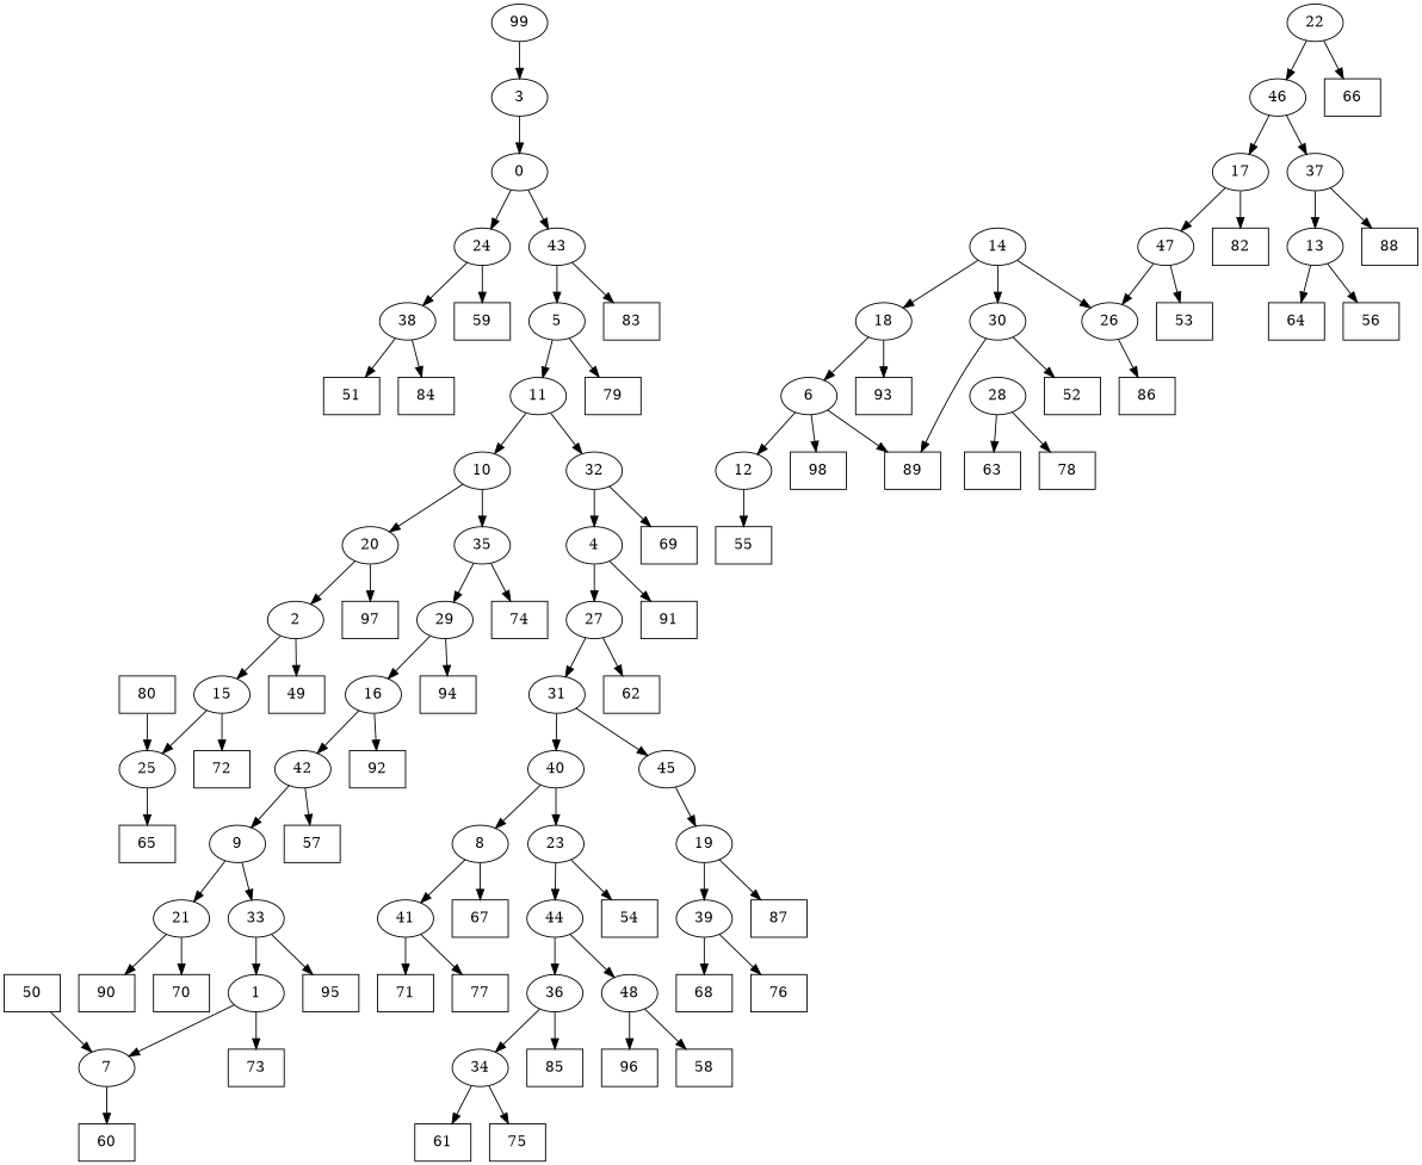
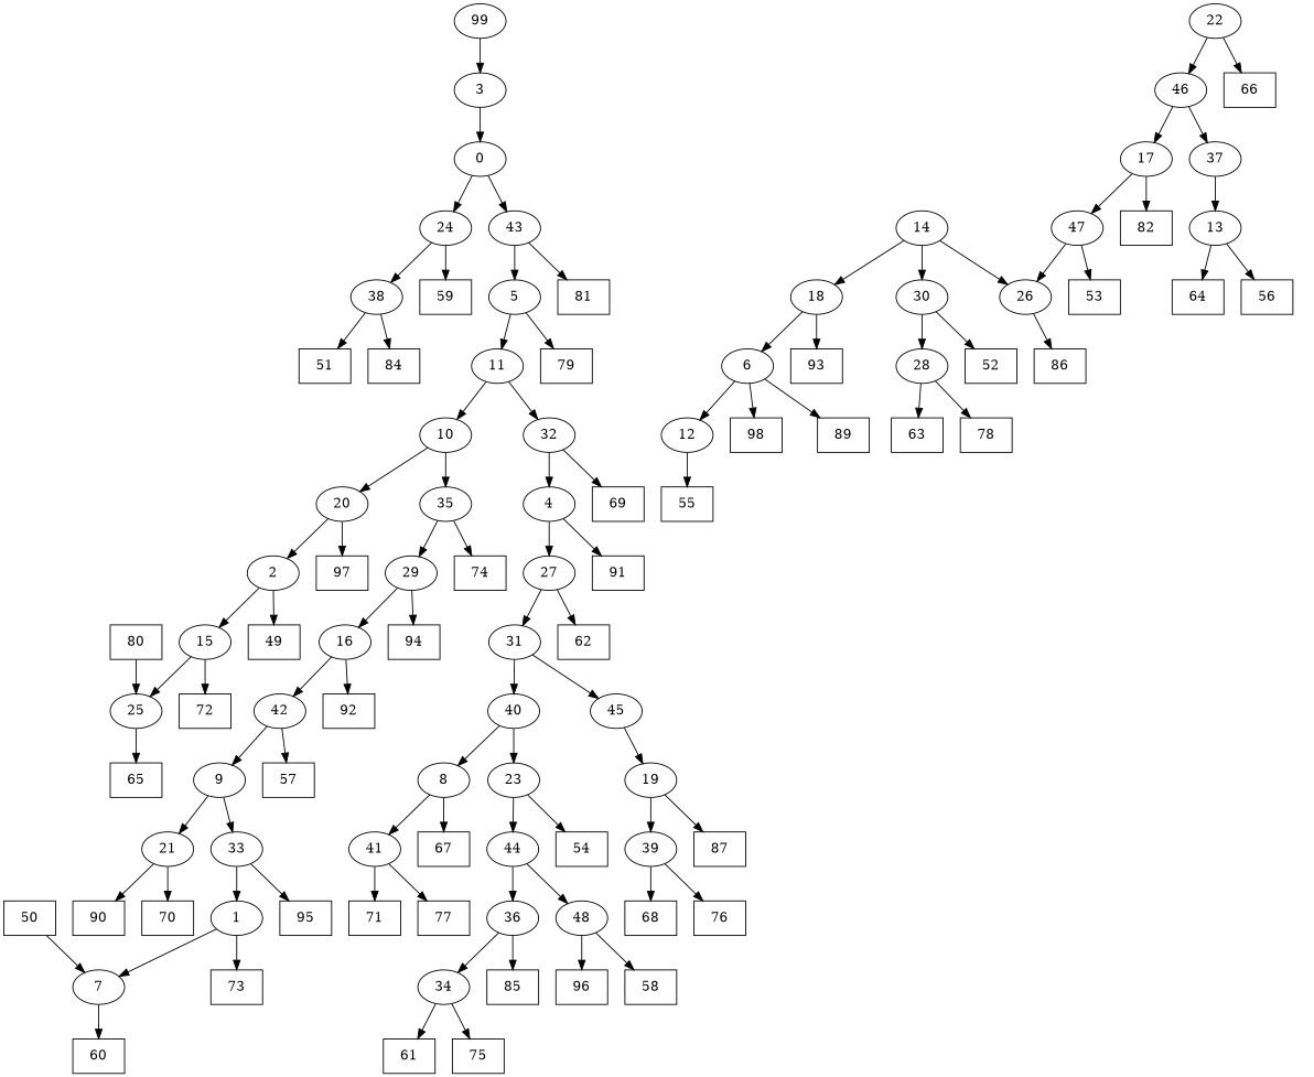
  digraph {
    n1 [label=0]
    n2 [label=24]
    n3 [label=43]
    n4 [label=38]
    n5 [label=59 shape=box]
    n6 [label=5]
-   n7 [label=83 shape=box]
+   n7 [label=81 shape=box]
    n8 [label=1]
    n9 [label=7]
    n10 [label=73 shape=box]
    n11 [label=60 shape=box]
    n12 [label=2]
    n13 [label=15]
    n14 [label=49 shape=box]
    n15 [label=25]
    n16 [label=72 shape=box]
    n17 [label=3]
    n18 [label=4]
    n19 [label=27]
    n20 [label=91 shape=box]
    n21 [label=31]
    n22 [label=62 shape=box]
    n23 [label=11]
    n24 [label=79 shape=box]
    n25 [label=10]
    n26 [label=32]
    n27 [label=6]
    n28 [label=12]
    n29 [label=98 shape=box]
    n30 [label=89 shape=box]
    n31 [label=55 shape=box]
    n32 [label=50 shape=box]
    n33 [label=8]
    n34 [label=41]
    n35 [label=67 shape=box]
    n36 [label=71 shape=box]
    n37 [label=77 shape=box]
    n38 [label=9]
    n39 [label=21]
    n40 [label=33]
    n41 [label=90 shape=box]
    n42 [label=70 shape=box]
    n43 [label=95 shape=box]
    n44 [label=20]
    n45 [label=35]
    n46 [label=97 shape=box]
    n47 [label=29]
    n48 [label=74 shape=box]
    n49 [label=69 shape=box]
    n50 [label=13]
    n51 [label=64 shape=box]
    n52 [label=56 shape=box]
    n53 [label=14]
    n54 [label=18]
    n55 [label=30]
    n56 [label=26]
    n57 [label=93 shape=box]
    n58 [label=28]
    n59 [label=52 shape=box]
    n60 [label=65 shape=box]
    n61 [label=16]
    n62 [label=42]
    n63 [label=92 shape=box]
    n64 [label=57 shape=box]
    n65 [label=17]
    n66 [label=47]
    n67 [label=82 shape=box]
    n68 [label=53 shape=box]
    n69 [label=19]
    n70 [label=39]
    n71 [label=87 shape=box]
    n72 [label=68 shape=box]
    n73 [label=76 shape=box]
    n74 [label=22]
    n75 [label=46]
    n76 [label=66 shape=box]
    n77 [label=37]
    n78 [label=23]
    n79 [label=44]
    n80 [label=54 shape=box]
    n81 [label=36]
    n82 [label=48]
    n83 [label=51 shape=box]
    n84 [label=84 shape=box]
    n85 [label=80 shape=box]
    n86 [label=86 shape=box]
    n87 [label=40]
    n88 [label=45]
    n89 [label=63 shape=box]
    n90 [label=78 shape=box]
    n91 [label=94 shape=box]
    n92 [label=34]
    n93 [label=61 shape=box]
    n94 [label=75 shape=box]
    n95 [label=85 shape=box]
-   n96 [label=88 shape=box]
    n97 [label=96 shape=box]
    n98 [label=58 shape=box]
    n99 [label=99]
    n1 -> n2
    n1 -> n3
    n2 -> n4
    n2 -> n5
    n3 -> n6
    n3 -> n7
    n4 -> n83
    n4 -> n84
    n6 -> n23
    n6 -> n24
    n8 -> n9
    n8 -> n10
    n9 -> n11
    n12 -> n13
    n12 -> n14
    n13 -> n15
    n13 -> n16
    n15 -> n60
    n17 -> n1
    n18 -> n19
    n18 -> n20
    n19 -> n21
    n19 -> n22
    n21 -> n87
    n21 -> n88
    n23 -> n25
    n23 -> n26
    n25 -> n44
    n25 -> n45
    n26 -> n18
    n26 -> n49
    n27 -> n28
    n27 -> n29
    n27 -> n30
    n28 -> n31
    n32 -> n9
    n33 -> n34
    n33 -> n35
    n34 -> n36
    n34 -> n37
    n38 -> n39
    n38 -> n40
    n39 -> n41
    n39 -> n42
    n40 -> n8
    n40 -> n43
    n44 -> n12
    n44 -> n46
    n45 -> n47
    n45 -> n48
    n47 -> n61
    n47 -> n91
    n50 -> n51
    n50 -> n52
    n53 -> n54
    n53 -> n55
    n53 -> n56
    n54 -> n27
    n54 -> n57
-   n55 -> n30
+   n55 -> n58
    n55 -> n59
    n56 -> n86
    n58 -> n89
    n58 -> n90
    n61 -> n62
    n61 -> n63
    n62 -> n38
    n62 -> n64
    n65 -> n66
    n65 -> n67
    n66 -> n56
    n66 -> n68
    n69 -> n70
    n69 -> n71
    n70 -> n72
    n70 -> n73
    n74 -> n75
    n74 -> n76
    n75 -> n65
    n75 -> n77
    n77 -> n50
-   n77 -> n96
    n78 -> n79
    n78 -> n80
    n79 -> n81
    n79 -> n82
    n81 -> n92
    n81 -> n95
    n82 -> n97
    n82 -> n98
    n85 -> n15
    n87 -> n33
    n87 -> n78
    n88 -> n69
    n92 -> n93
    n92 -> n94
    n99 -> n17
  }
